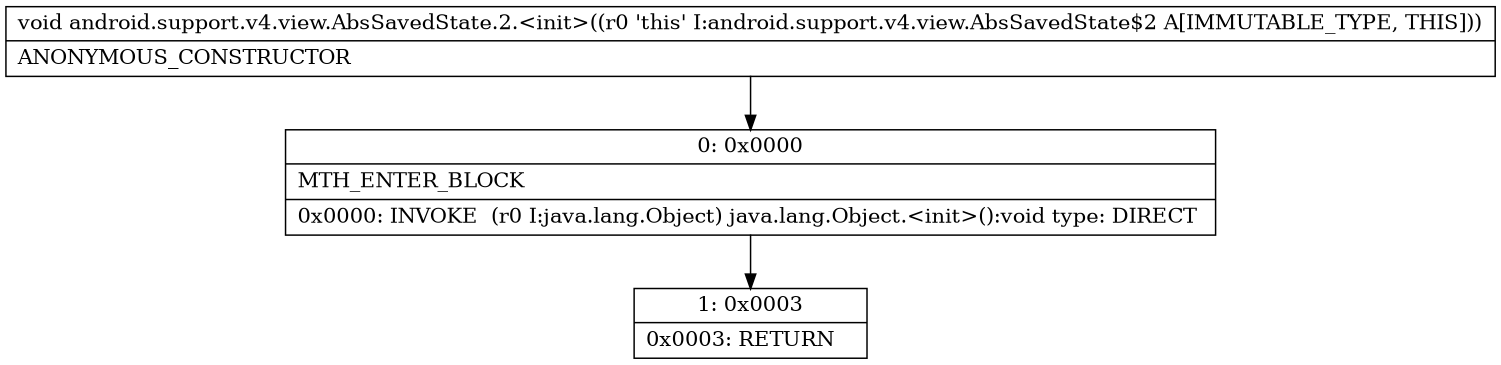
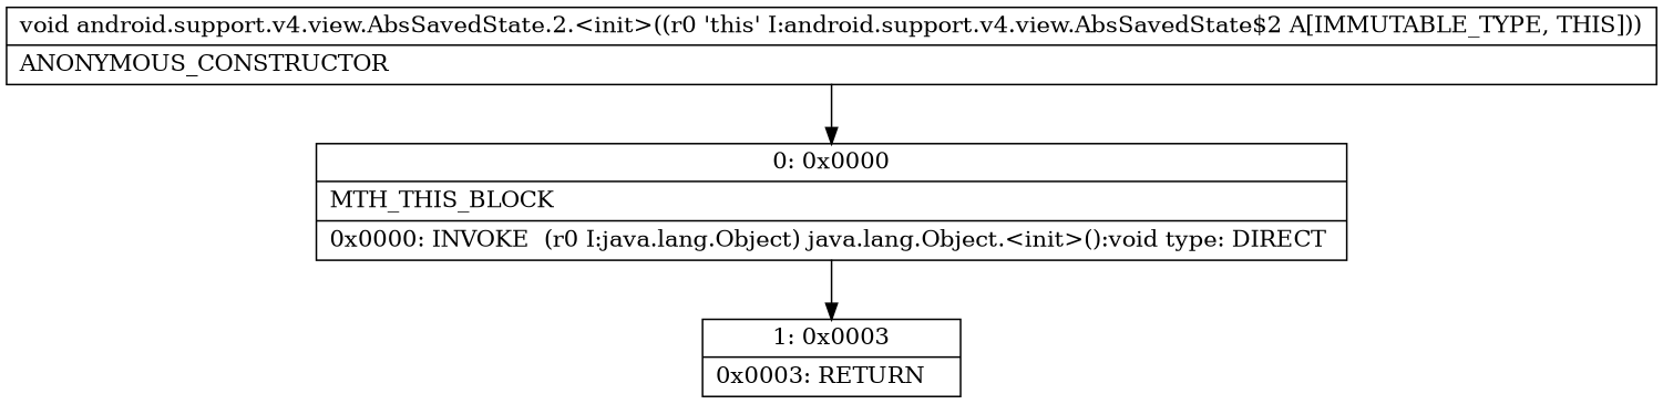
  digraph {
    node [shape=record]
-   n1 [label="{0\:\ 0x0000|MTH_ENTER_BLOCK\l|0x0000: INVOKE  (r0 I:java.lang.Object) java.lang.Object.\<init\>():void type: DIRECT \l}"]
+   n1 [label="{0\:\ 0x0000|MTH_THIS_BLOCK\l|0x0000: INVOKE  (r0 I:java.lang.Object) java.lang.Object.\<init\>():void type: DIRECT \l}"]
    n2 [label="{1\:\ 0x0003|0x0003: RETURN   \l}"]
    n3 [label="{void android.support.v4.view.AbsSavedState.2.\<init\>((r0 'this' I:android.support.v4.view.AbsSavedState$2 A[IMMUTABLE_TYPE, THIS]))  | ANONYMOUS_CONSTRUCTOR\l}"]
    n1 -> n2
    n3 -> n1
  }
